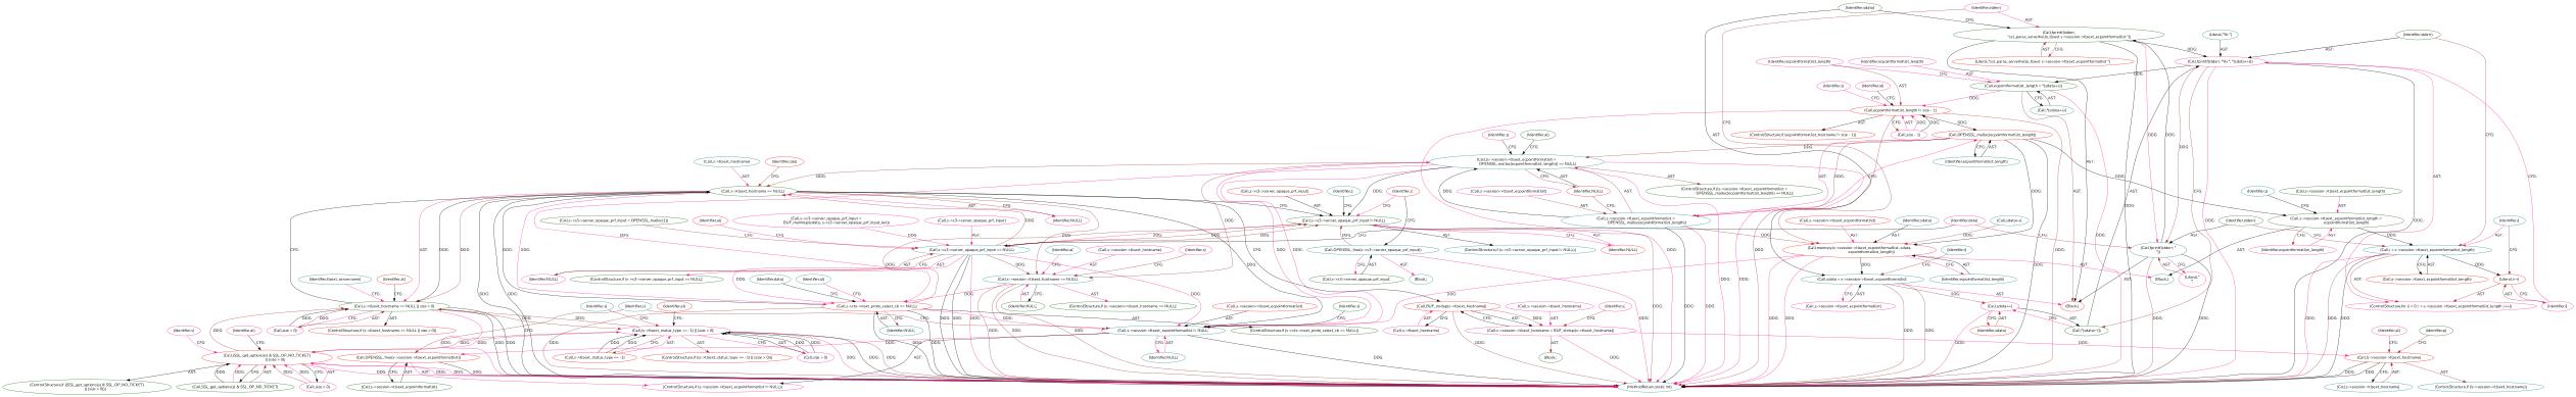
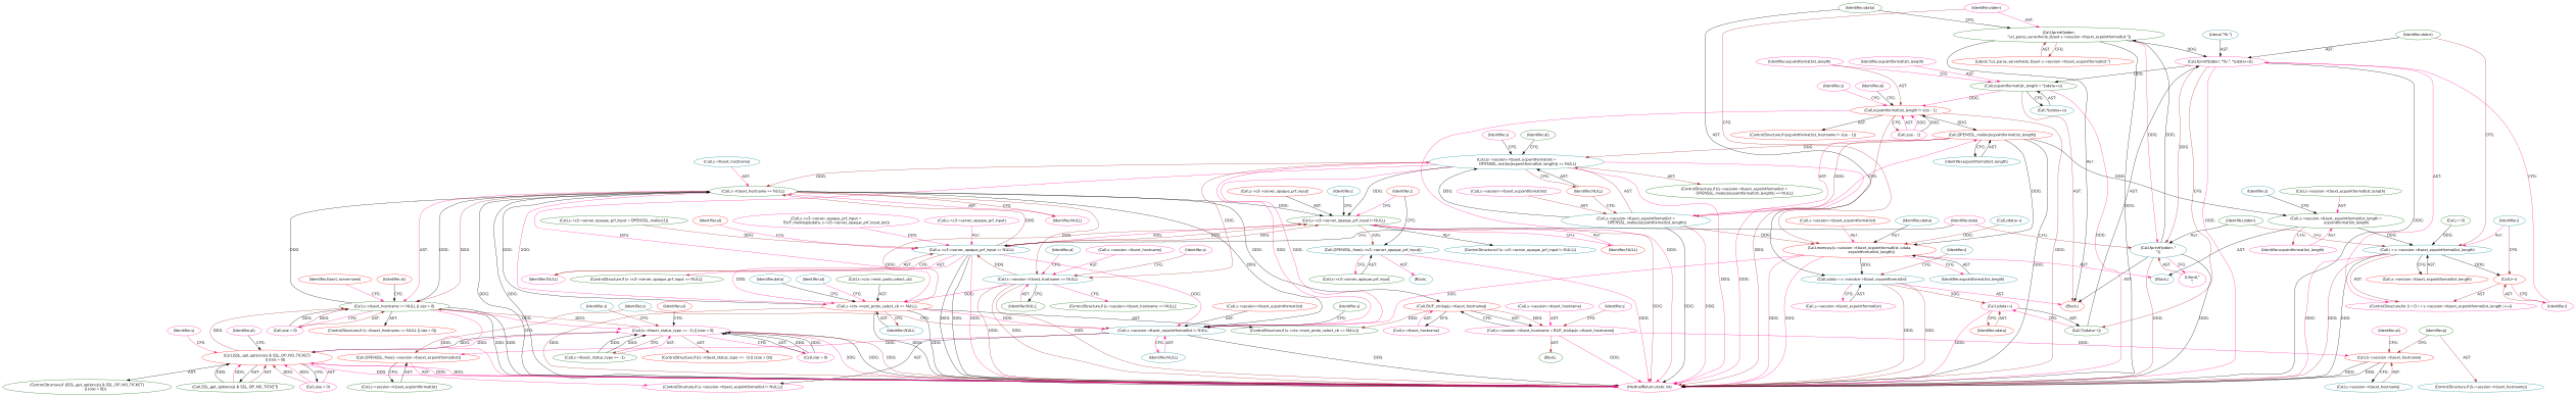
  digraph {
    fontname=Nunito
    node [color=deeppink fontname=Nunito]
    edge [color=black fontname=Nunito]
    n1 [color=darkgreen label="(Call,fprintf(stderr,\n                    \"ssl_parse_serverhello_tlsext s->session->tlsext_ecpointformatlist \"))"]
    n2 [color=teal label="(Call,fprintf(stderr, \"\n\"))"]
    n3 [label="(Call,fprintf(stderr, \"%i \", *(sdata++)))"]
-   n4 [color=teal label="(MethodReturn,static int)"]
+   n4 [label="(MethodReturn,static int)"]
    n5 [color=red label="(Block,)"]
    n6 [color=red label="(Literal,\"ssl_parse_serverhello_tlsext s->session->tlsext_ecpointformatlist \")"]
    n7 [label="(Literal,\"\n\")"]
    n8 [color=darkgreen label="(Call,ecpointformatlist_length = *(sdata++))"]
    n9 [color=darkgreen label="(Call,*(sdata++))"]
    n10 [label="(ControlStructure,for (i = 0; i < s->session->tlsext_ecpointformatlist_length; i++))"]
    n11 [color=red label="(Call,ecpointformatlist_length != size - 1)"]
    n12 [color=teal label="(Call,*(sdata++))"]
    n13 [label="(Call,sdata++)"]
    n14 [color=red label="(Call,OPENSSL_malloc(ecpointformatlist_length))"]
    n15 [label="(Call,size - 1)"]
    n16 [color=red label="(ControlStructure,if (ecpointformatlist_hostname != size - 1))"]
    n17 [color=teal label="(Call,(s->session->tlsext_ecpointformatlist =\n                     OPENSSL_malloc(ecpointformatlist_length)) == NULL)"]
    n18 [color=teal label="(Call,s->session->tlsext_ecpointformatlist =\n                     OPENSSL_malloc(ecpointformatlist_length))"]
    n19 [color=red label="(Call,memcpy(s->session->tlsext_ecpointformatlist, sdata,\n                       ecpointformatlist_length))"]
    n20 [color=darkgreen label="(Call,s->session->tlsext_ecpointformatlist_length =\n                    ecpointformatlist_length)"]
    n21 [color=teal label="(Identifier,ecpointformatlist_length)"]
    n22 [color=darkgreen label="(Call,s->tlsext_hostname == NULL)"]
    n23 [color=teal label="(Call,s->session->tlsext_ecpointformatlist != NULL)"]
    n24 [color=darkgreen label="(Call,s->s3->server_opaque_prf_input != NULL)"]
    n25 [color=red label="(Call,s->ctx->next_proto_select_cb == NULL)"]
    n26 [color=teal label="(Call,s->session->tlsext_hostname == NULL)"]
    n27 [color=red label="(Identifier,NULL)"]
    n28 [color=darkgreen label="(ControlStructure,if ((s->session->tlsext_ecpointformatlist =\n                     OPENSSL_malloc(ecpointformatlist_length)) == NULL))"]
    n29 [color=teal label="(Call,sdata = s->session->tlsext_ecpointformatlist)"]
    n30 [color=teal label="(Block,)"]
    n31 [color=teal label="(Identifier,ecpointformatlist_length)"]
    n32 [color=teal label="(Call,i < s->session->tlsext_ecpointformatlist_length)"]
    n33 [label="(Identifier,ecpointformatlist_length)"]
    n34 [color=darkgreen label="(Call,s->tlsext_hostname == NULL || size > 0)"]
    n35 [color=red label="(Call,BUF_strdup(s->tlsext_hostname))"]
    n36 [label="(Identifier,NULL)"]
    n37 [color=red label="(Call,OPENSSL_free(s->session->tlsext_ecpointformatlist))"]
    n38 [label="(ControlStructure,if (s->session->tlsext_ecpointformatlist != NULL))"]
    n39 [color=teal label="(Identifier,NULL)"]
    n40 [color=teal label="(Call,OPENSSL_free(s->s3->server_opaque_prf_input))"]
    n41 [color=teal label="(Call,s->s3->server_opaque_prf_input == NULL)"]
    n42 [color=red label="(Identifier,NULL)"]
    n43 [color=teal label="(ControlStructure,if (s->s3->server_opaque_prf_input != NULL))"]
    n44 [color=teal label="(Identifier,NULL)"]
    n45 [color=darkgreen label="(ControlStructure,if (s->ctx->next_proto_select_cb == NULL))"]
    n46 [color=darkgreen label="(ControlStructure,if (s->session->tlsext_hostname == NULL))"]
    n47 [color=darkgreen label="(Identifier,NULL)"]
    n48 [label="(Call,(s->tlsext_status_type == -1) || (size > 0))"]
    n49 [label="(Call,size > 0)"]
    n50 [color=red label="(ControlStructure,if (s->tlsext_hostname == NULL || size > 0))"]
    n51 [label="(Call,s->session->tlsext_hostname = BUF_strdup(s->tlsext_hostname))"]
    n52 [label="(Call,s->tlsext_hostname)"]
    n53 [color=red label="(Call,(SSL_get_options(s) & SSL_OP_NO_TICKET)\n                || (size > 0))"]
    n54 [color=darkgreen label="(ControlStructure,if ((SSL_get_options(s) & SSL_OP_NO_TICKET)\n                || (size > 0)))"]
    n55 [label="(Call,size > 0)"]
    n56 [color=darkgreen label="(Call,SSL_get_options(s) & SSL_OP_NO_TICKET)"]
-   n57 [color=red label="(Call,s->tlsext_status_type == -1)"]
+   n57 [color=darkgreen label="(Call,s->tlsext_status_type == -1)"]
    n58 [label="(Call,size > 0)"]
    n59 [color=red label="(ControlStructure,if ((s->tlsext_status_type == -1) || (size > 0)))"]
    n60 [color=darkgreen label="(Call,s->session->tlsext_ecpointformatlist)"]
    n61 [color=darkgreen label="(Call,s->s3->server_opaque_prf_input)"]
    n62 [color=teal label="(Block,)"]
    n63 [label="(Identifier,NULL)"]
    n64 [color=darkgreen label="(ControlStructure,if (s->s3->server_opaque_prf_input == NULL))"]
    n65 [color=red label="(Call,!s->session->tlsext_hostname)"]
    n66 [color=darkgreen label="(Block,)"]
    n67 [color=teal label="(Call,s->session->tlsext_hostname)"]
    n68 [color=teal label="(ControlStructure,if (!s->session->tlsext_hostname))"]
    n69 [label="(Call,s->session->tlsext_ecpointformatlist)"]
    n70 [color=red label="(Identifier,sdata)"]
-   n71 [color=red label="(Literal,i++)"]
+   n71 [color=red label="(Call,i++)"]
    n72 [color=red label="(Call,s->session->tlsext_ecpointformatlist_length)"]
    n73 [label="(Identifier,i)"]
    n74 [color=teal label="(Call,s->tlsext_hostname)"]
    n75 [color=darkgreen label="(Identifier,sdata)"]
    n76 [color=teal label="(Identifier,i)"]
    n77 [color=red label="(Call,s->s3->server_opaque_prf_input)"]
    n78 [label="(Call,s->session->tlsext_hostname)"]
    n79 [label="(Identifier,al)"]
    n80 [color=darkgreen label="(Call,s->session->tlsext_ecpointformatlist_length)"]
    n81 [label="(Call,s->session->tlsext_hostname)"]
    n82 [color=red label="(Call,s->session->tlsext_ecpointformatlist)"]
    n83 [color=teal label="(Identifier,i)"]
-   n84 [color=teal label="(Identifier,tlsext_servername)"]
+   n84 [color=red label="(Identifier,tlsext_servername)"]
    n85 [color=teal label="(Identifier,s)"]
    n86 [color=teal label="(Identifier,al)"]
    n87 [color=teal label="(Identifier,s)"]
    n88 [color=darkgreen label="(Identifier,al)"]
    n89 [label="(Identifier,s)"]
    n90 [color=teal label="(Identifier,s)"]
    n91 [label="(Identifier,al)"]
    n92 [label="(Identifier,s)"]
    n93 [label="(Identifier,s)"]
    n94 [label="(Identifier,ecpointformatlist_length)"]
    n95 [color=teal label="(Call,sdata++)"]
    n96 [label="(Identifier,data)"]
    n97 [color=red label="(Identifier,s)"]
    n98 [color=teal label="(Identifier,s)"]
    n99 [label="(Identifier,al)"]
    n100 [color=darkgreen label="(Identifier,stderr)"]
+   n101 [color=darkgreen label="(Call,s->ctx->next_proto_select_cb)"]
    n102 [label="(Identifier,s)"]
    n103 [color=red label="(Call,s->session->tlsext_ecpointformatlist)"]
    n104 [color=red label="(Identifier,al)"]
    n105 [color=darkgreen label="(Identifier,p)"]
    n106 [color=teal label="(Identifier,al)"]
    n107 [label="(Identifier,s)"]
+   n108 [color=darkgreen label="(Call,i = 0)"]
    n109 [color=darkgreen label="(Identifier,stderr)"]
    n110 [color=teal label="(Identifier,sdata)"]
    n111 [label="(Identifier,ecpointformatlist_length)"]
    n112 [color=red label="(Identifier,al)"]
    n113 [label="(Identifier,stderr)"]
    n114 [color=darkgreen label="(Identifier,s)"]
    n115 [color=red label="(Identifier,al)"]
    n116 [label="(Call,s->s3->server_opaque_prf_input =\n                    BUF_memdup(sdata, s->s3->server_opaque_prf_input_len))"]
    n117 [label="(Call,s->session->tlsext_ecpointformatlist)"]
    n118 [color=teal label="(Identifier,data)"]
    n119 [label="(Call,s->s3->server_opaque_prf_input)"]
    n120 [color=teal label="(Literal,\"%i \")"]
    n121 [color=darkgreen label="(Call,s->s3->server_opaque_prf_input = OPENSSL_malloc(1))"]
-   n122 [color=red label="(Identifier,size)"]
    n1 -> n2 [color=deeppink label="DDG: "]
    n1 -> n3 [label="DDG: "]
    n1 -> n4 [label="DDG: "]
    n1 -> n5 [label="AST: "]
    n1 -> n6 [color=brown label="CFG: "]
    n2 -> n1 [label="DDG: "]
    n2 -> n4 [color=brown label="DDG: "]
    n2 -> n4 [label="DDG: "]
    n2 -> n5 [label="AST: "]
    n2 -> n7 [color=deeppink label="CFG: "]
    n3 -> n2 [color=brown label="DDG: "]
    n3 -> n4 [label="DDG: "]
    n3 -> n4 [color=deeppink label="DDG: "]
    n3 -> n8 [label="DDG: "]
    n3 -> n9 [color=brown label="CFG: "]
    n3 -> n10 [color=deeppink label="AST: "]
    n6 -> n1 [color=brown label="AST: "]
    n7 -> n2 [color=brown label="AST: "]
    n8 -> n4 [color=deeppink label="DDG: "]
    n8 -> n5 [color=brown label="AST: "]
    n8 -> n11 [color=deeppink label="DDG: "]
    n8 -> n12 [label="CFG: "]
    n9 -> n3 [label="AST: "]
    n9 -> n13 [color=deeppink label="CFG: "]
    n11 -> n4 [color=brown label="DDG: "]
    n11 -> n4 [color=brown label="DDG: "]
    n11 -> n4 [color=deeppink label="DDG: "]
    n11 -> n14 [label="DDG: "]
    n11 -> n15 [color=brown label="CFG: "]
    n11 -> n16 [label="AST: "]
    n12 -> n8 [label="AST: "]
    n13 -> n4 [color=deeppink label="DDG: "]
    n13 -> n9 [label="AST: "]
    n13 -> n70 [color=brown label="CFG: "]
    n14 -> n4 [label="DDG: "]
    n14 -> n17 [color=brown label="DDG: "]
    n14 -> n18 [color=deeppink label="AST: "]
    n14 -> n18 [color=brown label="DDG: "]
    n14 -> n19 [label="DDG: "]
    n14 -> n20 [label="DDG: "]
    n14 -> n21 [label="CFG: "]
    n15 -> n11 [color=deeppink label="AST: "]
    n15 -> n11 [color=deeppink label="DDG: "]
    n15 -> n11 [label="DDG: "]
    n17 -> n4 [color=deeppink label="DDG: "]
    n17 -> n4 [color=deeppink label="DDG: "]
    n17 -> n22 [color=brown label="DDG: "]
    n17 -> n23 [color=deeppink label="DDG: "]
    n17 -> n24 [label="DDG: "]
    n17 -> n25 [color=deeppink label="DDG: "]
    n17 -> n26 [color=brown label="DDG: "]
    n17 -> n27 [color=brown label="CFG: "]
    n17 -> n28 [color=brown label="AST: "]
    n18 -> n4 [label="DDG: "]
    n18 -> n4 [color=deeppink label="DDG: "]
    n18 -> n14 [color=deeppink label="CFG: "]
    n18 -> n17 [color=brown label="AST: "]
    n18 -> n17 [label="DDG: "]
    n18 -> n19 [color=brown label="DDG: "]
    n19 -> n4 [color=deeppink label="DDG: "]
    n19 -> n4 [color=deeppink label="DDG: "]
    n19 -> n23 [color=deeppink label="DDG: "]
    n19 -> n29 [label="DDG: "]
    n19 -> n30 [color=deeppink label="AST: "]
    n19 -> n31 [color=deeppink label="CFG: "]
    n20 -> n30 [label="AST: "]
    n20 -> n32 [label="DDG: "]
    n20 -> n33 [color=brown label="CFG: "]
    n21 -> n14 [label="AST: "]
    n22 -> n4 [label="DDG: "]
    n22 -> n4 [label="DDG: "]
    n22 -> n23 [label="DDG: "]
-   n22 -> n24 [label="CFG: "]
+   n22 -> n24 [label="DDG: "]
    n22 -> n25 [color=deeppink label="DDG: "]
    n22 -> n26 [color=brown label="DDG: "]
    n22 -> n34 [color=deeppink label="AST: "]
    n22 -> n34 [label="DDG: "]
    n22 -> n34 [color=brown label="DDG: "]
-   n22 -> n35 [label="CFG: "]
+   n22 -> n35 [label="DDG: "]
    n22 -> n36 [color=brown label="CFG: "]
    n23 -> n4 [label="DDG: "]
    n23 -> n17 [color=deeppink label="DDG: "]
    n23 -> n37 [color=deeppink label="DDG: "]
    n23 -> n38 [label="AST: "]
    n23 -> n39 [color=deeppink label="CFG: "]
    n24 -> n4 [color=brown label="DDG: "]
-   n40 -> n24 [color=brown label="DDG: "]
+   n24 -> n40 [color=brown label="DDG: "]
    n24 -> n41 [color=deeppink label="DDG: "]
    n24 -> n42 [color=deeppink label="CFG: "]
    n24 -> n43 [label="AST: "]
    n25 -> n4 [label="DDG: "]
    n25 -> n4 [color=brown label="DDG: "]
    n25 -> n4 [label="DDG: "]
    n25 -> n22 [label="DDG: "]
    n25 -> n23 [color=deeppink label="DDG: "]
    n25 -> n24 [color=brown label="DDG: "]
    n25 -> n44 [color=brown label="CFG: "]
    n25 -> n45 [label="AST: "]
    n26 -> n4 [color=brown label="DDG: "]
    n26 -> n4 [color=brown label="DDG: "]
    n26 -> n4 [color=brown label="DDG: "]
    n26 -> n25 [color=deeppink label="DDG: "]
-   n26 -> n46 [color=deeppink label="AST: "]
+   n26 -> n46 [color=deeppink label="CFG: "]
    n26 -> n47 [label="CFG: "]
    n27 -> n17 [label="AST: "]
    n27 -> n18 [color=brown label="CFG: "]
    n29 -> n4 [color=brown label="DDG: "]
    n29 -> n4 [color=brown label="DDG: "]
    n29 -> n5 [color=deeppink label="AST: "]
    n29 -> n13 [color=brown label="DDG: "]
    n29 -> n69 [color=deeppink label="CFG: "]
    n31 -> n19 [label="AST: "]
    n32 -> n4 [label="DDG: "]
    n32 -> n4 [color=deeppink label="DDG: "]
    n32 -> n4 [color=brown label="DDG: "]
    n32 -> n10 [color=brown label="AST: "]
    n32 -> n71 [label="DDG: "]
    n32 -> n72 [label="CFG: "]
    n33 -> n20 [color=deeppink label="AST: "]
    n34 -> n4 [label="DDG: "]
    n34 -> n4 [label="DDG: "]
    n34 -> n4 [color=deeppink label="DDG: "]
-   n34 -> n22 [label="CFG: "]
-   n34 -> n48 [color=brown label="DDG: "]
+   n34 -> n22 [label="DDG: "]
+   n34 -> n48 [color=deeppink label="DDG: "]
    n34 -> n49 [color=deeppink label="CFG: "]
    n34 -> n50 [label="AST: "]
-   n35 -> n4 [color=brown label="DDG: "]
+   n35 -> n45 [color=brown label="DDG: "]
    n35 -> n51 [label="AST: "]
    n35 -> n51 [color=brown label="DDG: "]
    n35 -> n52 [label="CFG: "]
    n36 -> n22 [color=deeppink label="AST: "]
-   n37 -> n4 [label="DDG: "]
    n37 -> n38 [color=deeppink label="AST: "]
    n37 -> n60 [label="CFG: "]
    n39 -> n23 [color=deeppink label="AST: "]
    n40 -> n4 [color=deeppink label="DDG: "]
    n40 -> n61 [color=deeppink label="CFG: "]
    n40 -> n62 [color=deeppink label="AST: "]
    n41 -> n4 [label="DDG: "]
    n41 -> n4 [color=deeppink label="DDG: "]
    n41 -> n4 [label="DDG: "]
    n41 -> n22 [color=brown label="DDG: "]
    n41 -> n23 [color=deeppink label="DDG: "]
    n41 -> n24 [color=brown label="DDG: "]
    n41 -> n24 [color=brown label="DDG: "]
    n41 -> n25 [color=deeppink label="DDG: "]
-   n41 -> n26 [color=brown label="DDG: "]
+   n26 -> n41 [color=brown label="DDG: "]
    n41 -> n63 [color=brown label="CFG: "]
    n41 -> n64 [color=deeppink label="AST: "]
    n42 -> n24 [color=deeppink label="AST: "]
    n44 -> n25 [label="AST: "]
    n47 -> n26 [color=deeppink label="AST: "]
    n48 -> n4 [label="DDG: "]
    n48 -> n4 [color=brown label="DDG: "]
    n48 -> n4 [color=deeppink label="DDG: "]
    n48 -> n34 [color=brown label="DDG: "]
-   n48 -> n53 [color=brown label="DDG: "]
+   n48 -> n53 [label="DDG: "]
    n48 -> n57 [color=brown label="CFG: "]
    n48 -> n58 [color=deeppink label="CFG: "]
    n48 -> n59 [color=brown label="AST: "]
    n49 -> n34 [color=brown label="AST: "]
    n49 -> n34 [label="DDG: "]
    n49 -> n34 [color=brown label="DDG: "]
    n51 -> n4 [color=deeppink label="DDG: "]
    n51 -> n35 [label="CFG: "]
    n51 -> n65 [color=deeppink label="DDG: "]
    n51 -> n66 [color=brown label="AST: "]
    n52 -> n35 [color=deeppink label="AST: "]
    n53 -> n4 [color=deeppink label="DDG: "]
    n53 -> n4 [color=deeppink label="DDG: "]
    n53 -> n4 [color=deeppink label="DDG: "]
    n53 -> n34 [color=brown label="DDG: "]
    n53 -> n48 [color=deeppink label="DDG: "]
    n53 -> n54 [label="AST: "]
    n53 -> n55 [label="CFG: "]
-   n53 -> n56 [label="CFG: "]
+   n53 -> n56 [label="AST: "]
    n55 -> n53 [color=deeppink label="AST: "]
    n55 -> n53 [color=brown label="DDG: "]
    n55 -> n53 [color=deeppink label="DDG: "]
    n56 -> n53 [color=brown label="AST: "]
    n56 -> n53 [label="DDG: "]
    n56 -> n53 [color=deeppink label="DDG: "]
    n57 -> n48 [color=deeppink label="AST: "]
    n57 -> n48 [label="DDG: "]
    n57 -> n48 [label="DDG: "]
    n58 -> n48 [label="AST: "]
    n58 -> n48 [label="DDG: "]
    n58 -> n48 [label="DDG: "]
    n60 -> n37 [label="AST: "]
    n61 -> n40 [label="AST: "]
    n63 -> n41 [color=brown label="AST: "]
    n65 -> n4 [label="DDG: "]
    n65 -> n4 [label="DDG: "]
    n65 -> n67 [label="CFG: "]
-   n65 -> n68 [color=brown label="AST: "]
+   n105 -> n68 [color=brown label="AST: "]
    n67 -> n65 [color=brown label="AST: "]
    n69 -> n29 [label="AST: "]
    n70 -> n13 [color=brown label="AST: "]
    n71 -> n10 [color=brown label="AST: "]
    n71 -> n73 [color=deeppink label="CFG: "]
    n72 -> n32 [label="AST: "]
    n73 -> n3 [color=deeppink label="CFG: "]
    n73 -> n71 [color=brown label="AST: "]
    n74 -> n22 [color=deeppink label="AST: "]
    n75 -> n1 [label="CFG: "]
    n75 -> n29 [label="AST: "]
    n76 -> n32 [color=deeppink label="AST: "]
    n76 -> n71 [color=brown label="CFG: "]
    n77 -> n24 [label="AST: "]
    n78 -> n26 [color=deeppink label="AST: "]
    n79 -> n65 [color=brown label="CFG: "]
    n80 -> n20 [color=deeppink label="AST: "]
    n81 -> n51 [color=deeppink label="AST: "]
    n82 -> n23 [label="AST: "]
    n83 -> n29 [color=brown label="CFG: "]
    n84 -> n34 [color=deeppink label="CFG: "]
    n85 -> n20 [label="CFG: "]
    n86 -> n25 [color=deeppink label="CFG: "]
    n87 -> n23 [color=brown label="CFG: "]
    n87 -> n37 [color=brown label="CFG: "]
    n88 -> n17 [label="CFG: "]
    n89 -> n17 [label="CFG: "]
    n90 -> n48 [color=brown label="CFG: "]
    n91 -> n53 [label="CFG: "]
    n92 -> n51 [color=brown label="CFG: "]
    n93 -> n26 [color=brown label="CFG: "]
    n94 -> n8 [color=deeppink label="AST: "]
    n95 -> n19 [color=brown label="DDG: "]
    n96 -> n2 [color=brown label="CFG: "]
    n96 -> n41 [label="CFG: "]
    n97 -> n24 [color=deeppink label="CFG: "]
    n97 -> n40 [label="CFG: "]
    n98 -> n24 [label="CFG: "]
    n99 -> n11 [label="CFG: "]
    n100 -> n2 [label="AST: "]
    n100 -> n32 [color=brown label="CFG: "]
+   n101 -> n25 [label="AST: "]
    n102 -> n11 [color=deeppink label="CFG: "]
    n103 -> n19 [color=deeppink label="AST: "]
    n104 -> n48 [label="CFG: "]
    n105 -> n65 [color=brown label="CFG: "]
    n106 -> n26 [color=deeppink label="CFG: "]
    n107 -> n53 [color=deeppink label="CFG: "]
+   n108 -> n32 [label="DDG: "]
    n109 -> n3 [label="AST: "]
    n109 -> n32 [color=brown label="CFG: "]
    n110 -> n19 [label="AST: "]
    n111 -> n8 [color=deeppink label="CFG: "]
    n111 -> n11 [color=brown label="AST: "]
    n112 -> n34 [label="CFG: "]
    n113 -> n1 [color=deeppink label="AST: "]
    n113 -> n19 [color=brown label="CFG: "]
    n114 -> n23 [label="CFG: "]
    n115 -> n41 [color=deeppink label="CFG: "]
    n116 -> n41 [color=deeppink label="DDG: "]
    n117 -> n18 [color=brown label="AST: "]
    n118 -> n25 [label="CFG: "]
    n119 -> n41 [color=deeppink label="AST: "]
    n120 -> n3 [label="AST: "]
-   n121 -> n41 [color=brown label="CFG: "]
-   n122 -> n22 [color=brown label="CFG: "]
+   n121 -> n41 [color=brown label="DDG: "]
  }
